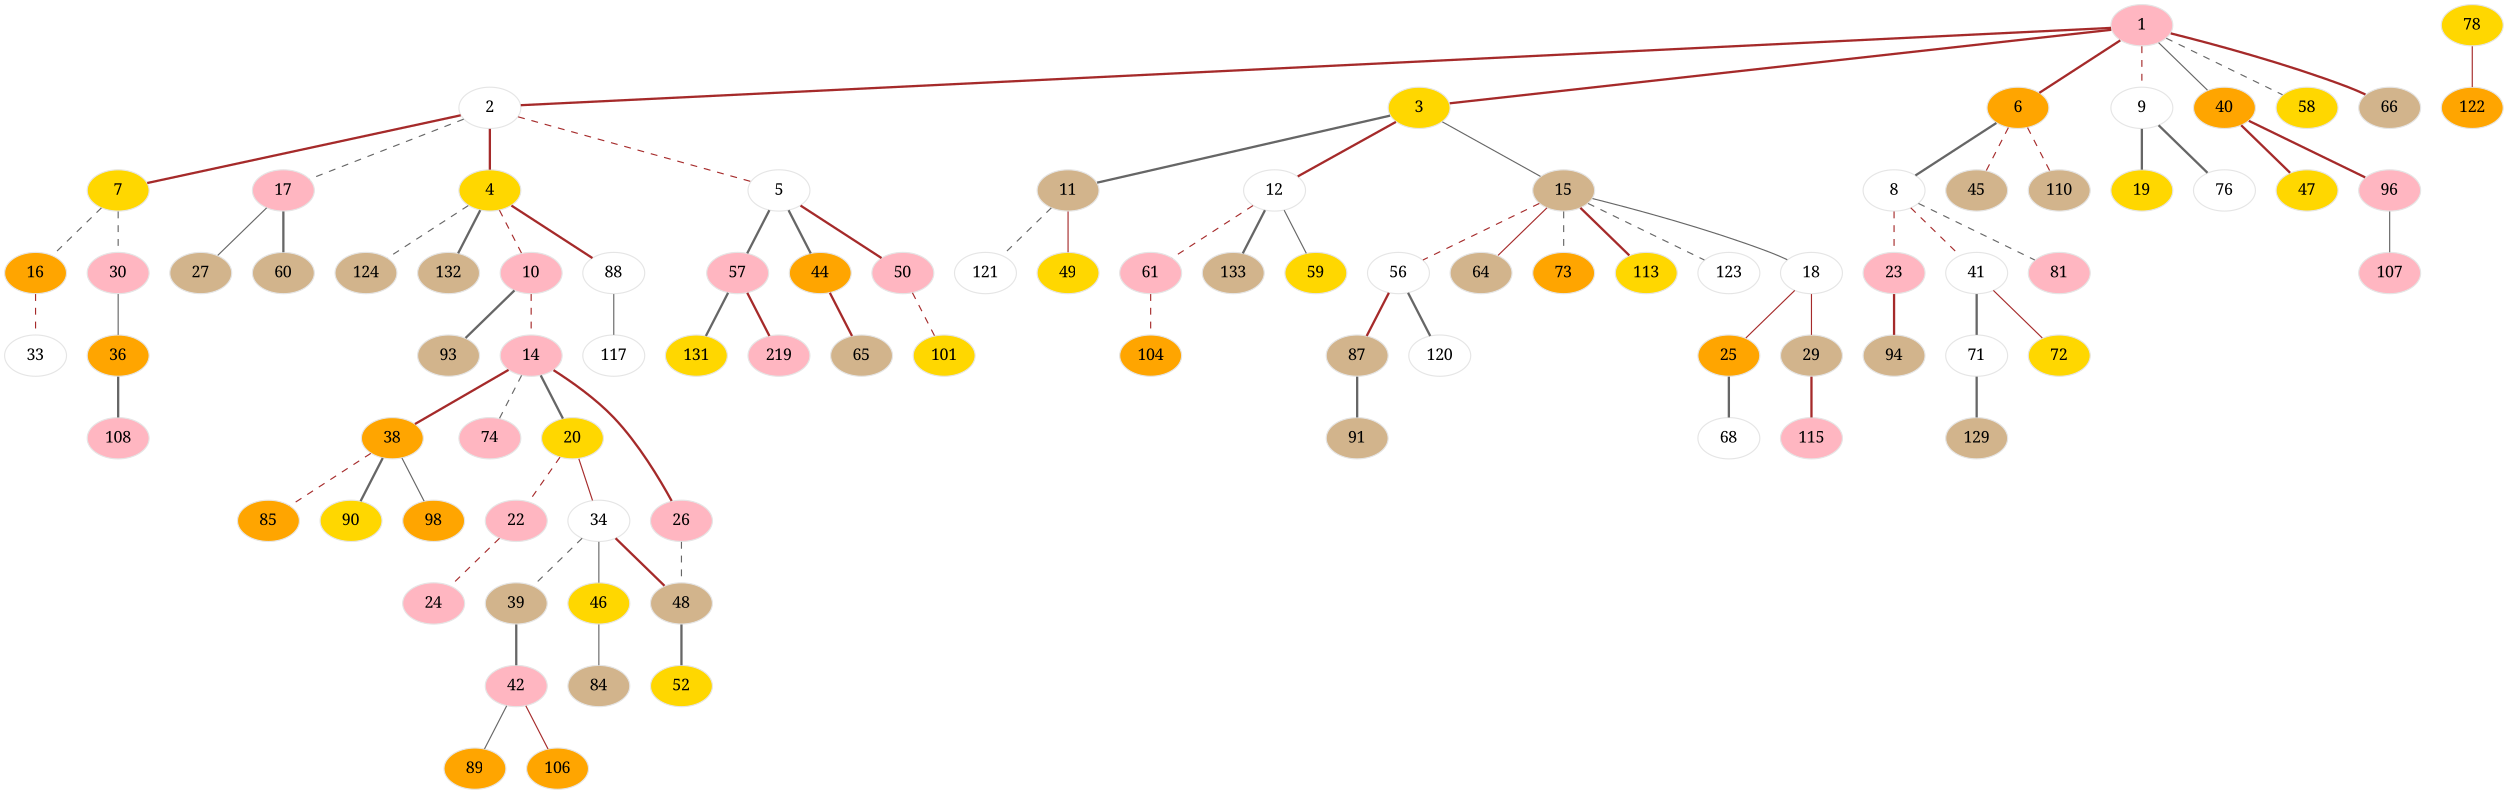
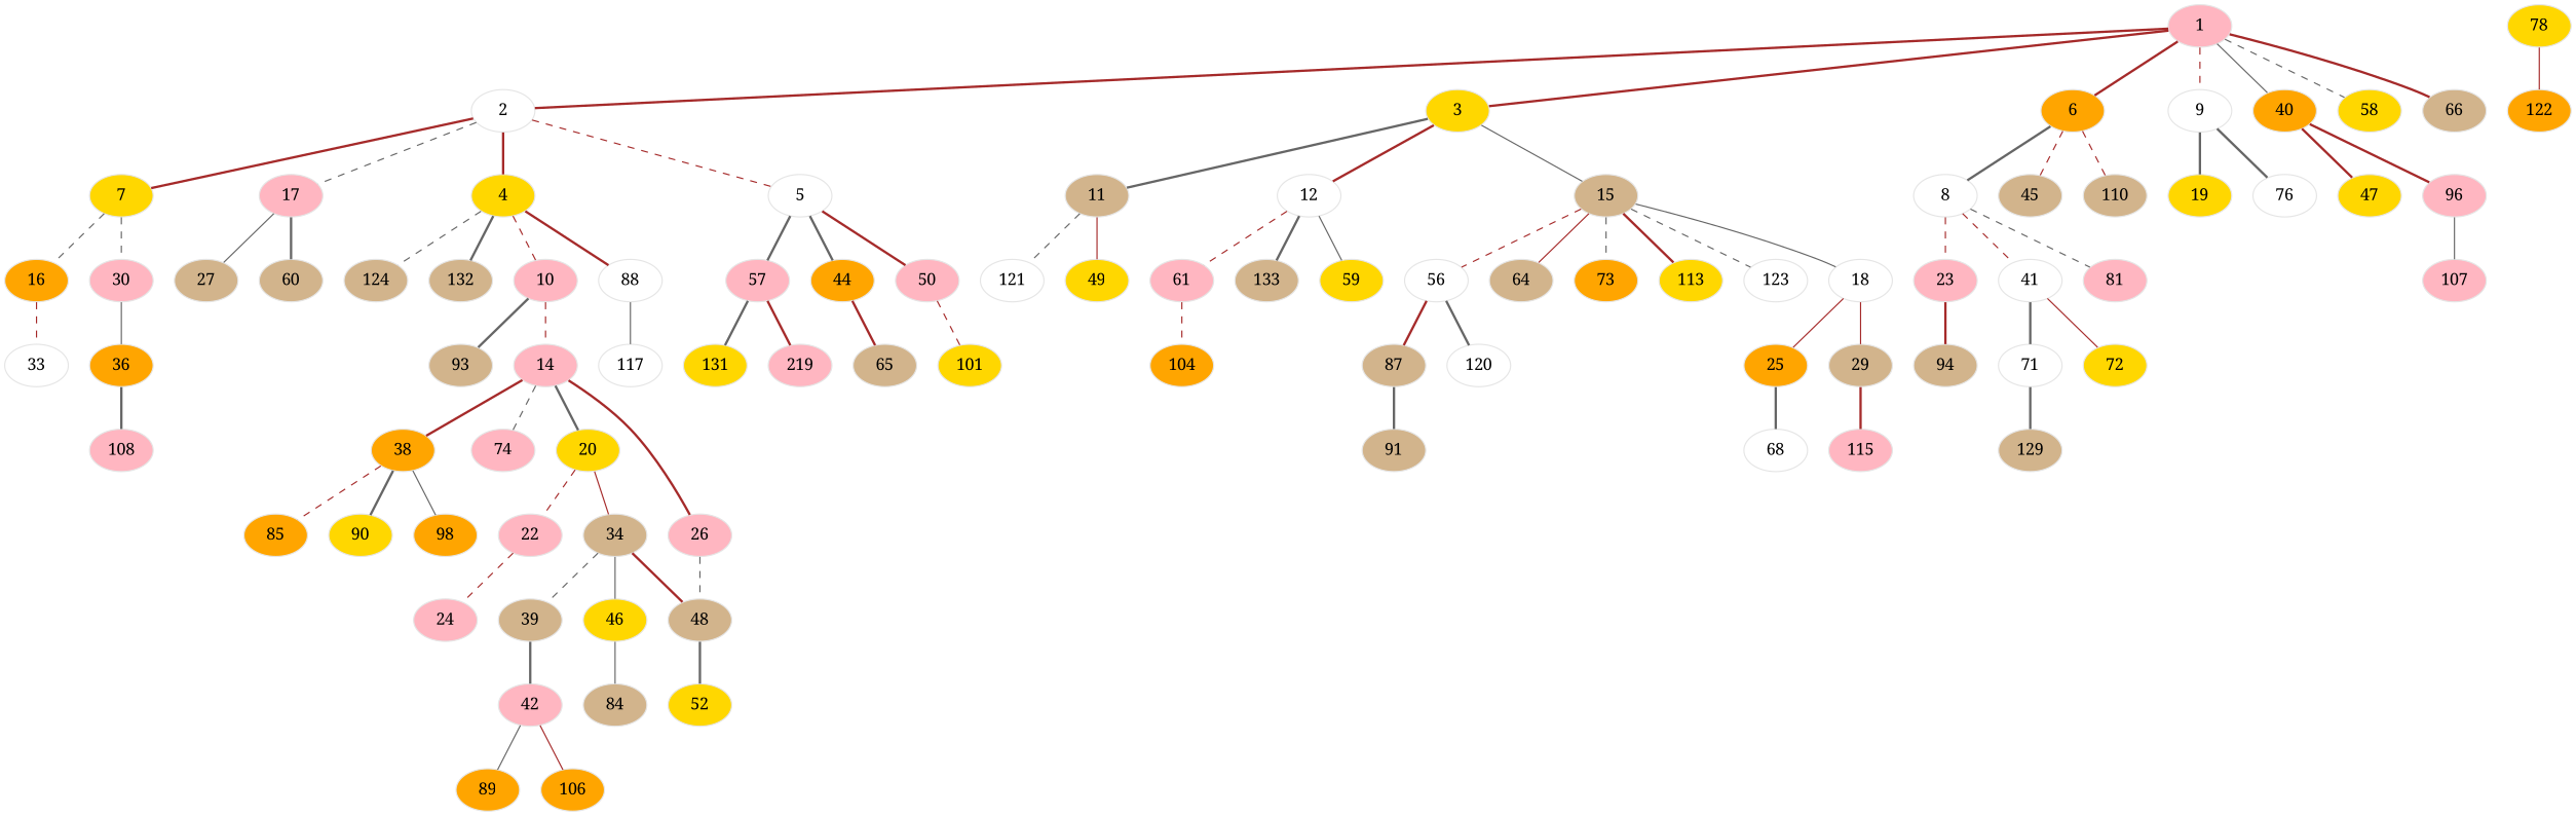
  graph {
    fontname="Noto Serif"
    node [color=gray90 fillcolor=tan fontname="Noto Serif" style=filled]
    edge [color=gray40 fontname="Noto Serif" style=bold]
    1 [fillcolor=lightpink super="+82"]
    2 [fillcolor=white super="+35"]
    3 [fillcolor=gold]
    6 [fillcolor=orange super="+13"]
    9 [fillcolor=white super="+75"]
    40 [fillcolor=orange super="+112"]
    58 [fillcolor=gold]
    66 [super="+111"]
    4 [fillcolor=gold super="+31"]
    5 [fillcolor=white]
    7 [fillcolor=gold]
    17 [fillcolor=lightpink super="+67"]
    11 [super="+97"]
    12 [fillcolor=white super="+28"]
    15 [super="+63"]
    8 [fillcolor=white super="+62"]
    45
    110
    19 [fillcolor=gold]
    76 [fillcolor=white]
    47 [fillcolor=gold super="+53"]
    96 [fillcolor=lightpink]
    10 [fillcolor=lightpink super="+32"]
    88 [fillcolor=white]
    124
    132
    44 [fillcolor=orange super="+102"]
    50 [fillcolor=lightpink super="+95"]
    57 [fillcolor=lightpink super="+114"]
    16 [fillcolor=orange]
    30 [fillcolor=lightpink super="+54"]
    27
    60
    49 [fillcolor=gold super="+105"]
    121 [fillcolor=white]
    59 [fillcolor=gold]
    61 [fillcolor=lightpink super="+116"]
    133
    18 [fillcolor=white]
    56 [fillcolor=white]
    64 [super="+125"]
    73 [fillcolor=orange]
    113 [fillcolor=gold]
    123 [fillcolor=white]
    14 [fillcolor=lightpink super="+103"]
    93 [super="+126"]
    117 [fillcolor=white]
    65
    101 [fillcolor=gold]
    n50 [fillcolor=lightpink label=219]
    131 [fillcolor=gold]
    23 [fillcolor=lightpink super="+70"]
    41 [fillcolor=white super="+69"]
    81 [fillcolor=lightpink]
    33 [fillcolor=white super="+99"]
    36 [fillcolor=orange super="+79"]
    94
    71 [fillcolor=white]
    72 [fillcolor=gold]
    20 [fillcolor=gold super="+21"]
    26 [fillcolor=lightpink super="+80"]
    38 [fillcolor=orange super="+83"]
    74 [fillcolor=lightpink]
    104 [fillcolor=orange]
    22 [fillcolor=lightpink super="+86"]
-   34 [fillcolor=white super="+55"]
+   34 [super="+55"]
    48
    85 [fillcolor=orange]
    90 [fillcolor=gold]
    98 [fillcolor=orange super="+127"]
    25 [fillcolor=orange super="+77"]
    29 [super="+37"]
    87 [super="+92"]
    120 [fillcolor=white]
    68 [fillcolor=white]
    115 [fillcolor=lightpink]
    24 [fillcolor=lightpink super="+43"]
    39
    46 [fillcolor=gold super="+134"]
    52 [fillcolor=gold super="+128"]
    108 [fillcolor=lightpink]
    42 [fillcolor=lightpink super="+51"]
    84 [super="+130"]
    78 [fillcolor=gold super="+118"]
    122 [fillcolor=orange]
    89 [fillcolor=orange super="+100"]
    106 [fillcolor=orange super="+109"]
    107 [fillcolor=lightpink]
    129
    91
    1 -- 2 [color=brown]
    1 -- 3 [color=brown]
    1 -- 6 [color=brown]
    1 -- 9 [color=brown style=dashed]
    1 -- 40 [style=solid]
    1 -- 58 [style=dashed]
    1 -- 66 [color=brown]
    2 -- 4 [color=brown]
    2 -- 5 [color=brown style=dashed]
    2 -- 7 [color=brown]
    2 -- 17 [style=dashed]
    3 -- 11
    3 -- 12 [color=brown]
    3 -- 15 [style=solid]
    6 -- 8
    6 -- 45 [color=brown style=dashed]
    6 -- 110 [color=brown style=dashed]
    9 -- 19
    9 -- 76
    40 -- 47 [color=brown]
    40 -- 96 [color=brown]
    4 -- 10 [color=brown style=dashed]
    4 -- 88 [color=brown]
    4 -- 124 [style=dashed]
    4 -- 132
    5 -- 44
    5 -- 50 [color=brown]
    5 -- 57
    7 -- 16 [style=dashed]
    7 -- 30 [style=dashed]
    17 -- 27 [style=solid]
    17 -- 60
    11 -- 49 [color=brown style=solid]
    11 -- 121 [style=dashed]
    12 -- 59 [style=solid]
    12 -- 61 [color=brown style=dashed]
    12 -- 133
    15 -- 18 [style=solid]
    15 -- 56 [color=brown style=dashed]
    15 -- 64 [color=brown style=solid]
    15 -- 73 [style=dashed]
    15 -- 113 [color=brown]
    15 -- 123 [style=dashed]
    8 -- 23 [color=brown style=dashed]
    8 -- 41 [color=brown style=dashed]
    8 -- 81 [style=dashed]
    96 -- 107 [style=solid]
    10 -- 14 [color=brown style=dashed]
    10 -- 93
    88 -- 117 [style=solid]
    44 -- 65 [color=brown]
    50 -- 101 [color=brown style=dashed]
    57 -- n50 [color=brown]
    57 -- 131
    16 -- 33 [color=brown style=dashed]
    30 -- 36 [style=solid]
    61 -- 104 [color=brown style=dashed]
    18 -- 25 [color=brown style=solid]
    18 -- 29 [color=brown style=solid]
    56 -- 87 [color=brown]
    56 -- 120
    14 -- 20
    14 -- 26 [color=brown]
    14 -- 38 [color=brown]
    14 -- 74 [style=dashed]
    23 -- 94 [color=brown]
    41 -- 71
    41 -- 72 [color=brown style=solid]
    36 -- 108
    71 -- 129
    20 -- 22 [color=brown style=dashed]
    20 -- 34 [color=brown style=solid]
    26 -- 48 [style=dashed]
    38 -- 85 [color=brown style=dashed]
    38 -- 90
    38 -- 98 [style=solid]
    22 -- 24 [color=brown style=dashed]
    34 -- 48 [color=brown]
    34 -- 39 [style=dashed]
    34 -- 46 [style=solid]
    48 -- 52
    25 -- 68
    29 -- 115 [color=brown]
    87 -- 91
    39 -- 42
    46 -- 84 [style=solid]
    42 -- 89 [style=solid]
    42 -- 106 [color=brown style=solid]
    78 -- 122 [color=brown style=solid]
  }
